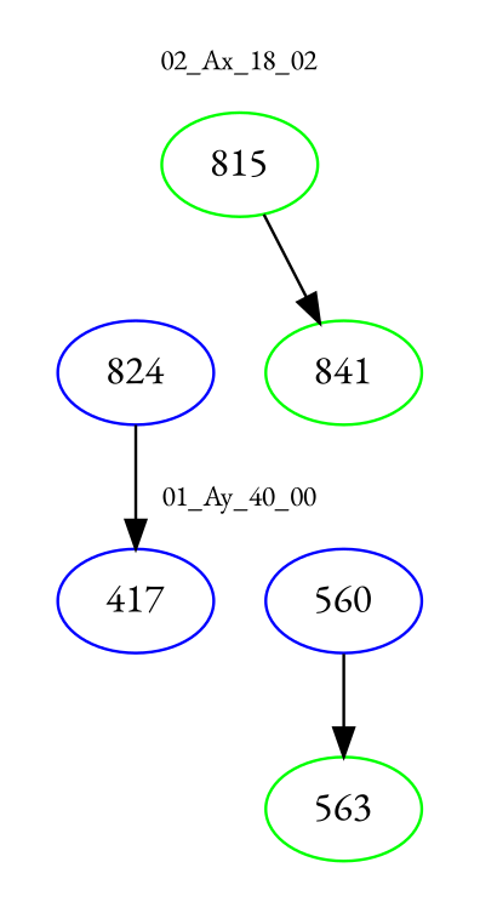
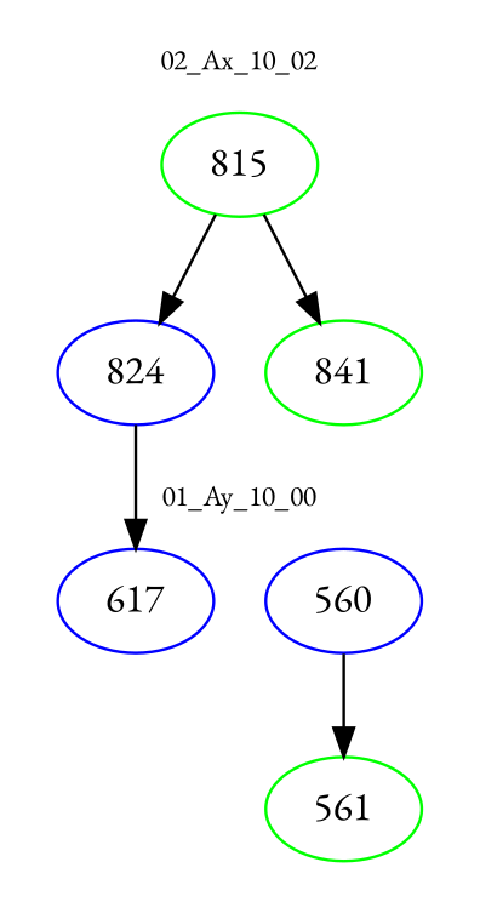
  digraph {
    fontname="EB Garamond"
    node [color=blue fontname="EB Garamond"]
    edge [color=black fontname="EB Garamond"]
    n1 [label=560]
-   n2 [color=green label=563]
-   n3 [label=417]
+   n2 [color=green label=561]
+   n3 [label=617]
    n4 [color=green label=815]
    n5 [label=824]
    n6 [color=green label=841]
    subgraph cluster_1 {
      color=white
      fontsize=10
-     label="01_Ay_40_00"
+     label="01_Ay_10_00"
      n1
      n2
      n3
    }
    subgraph cluster_2 {
      color=white
      fontsize=10
-     label="02_Ax_18_02"
+     label="02_Ax_10_02"
      n4
      n5
      n6
    }
    n1 -> n2
+   n4 -> n5
    n4 -> n6
    n5 -> n3
  }
